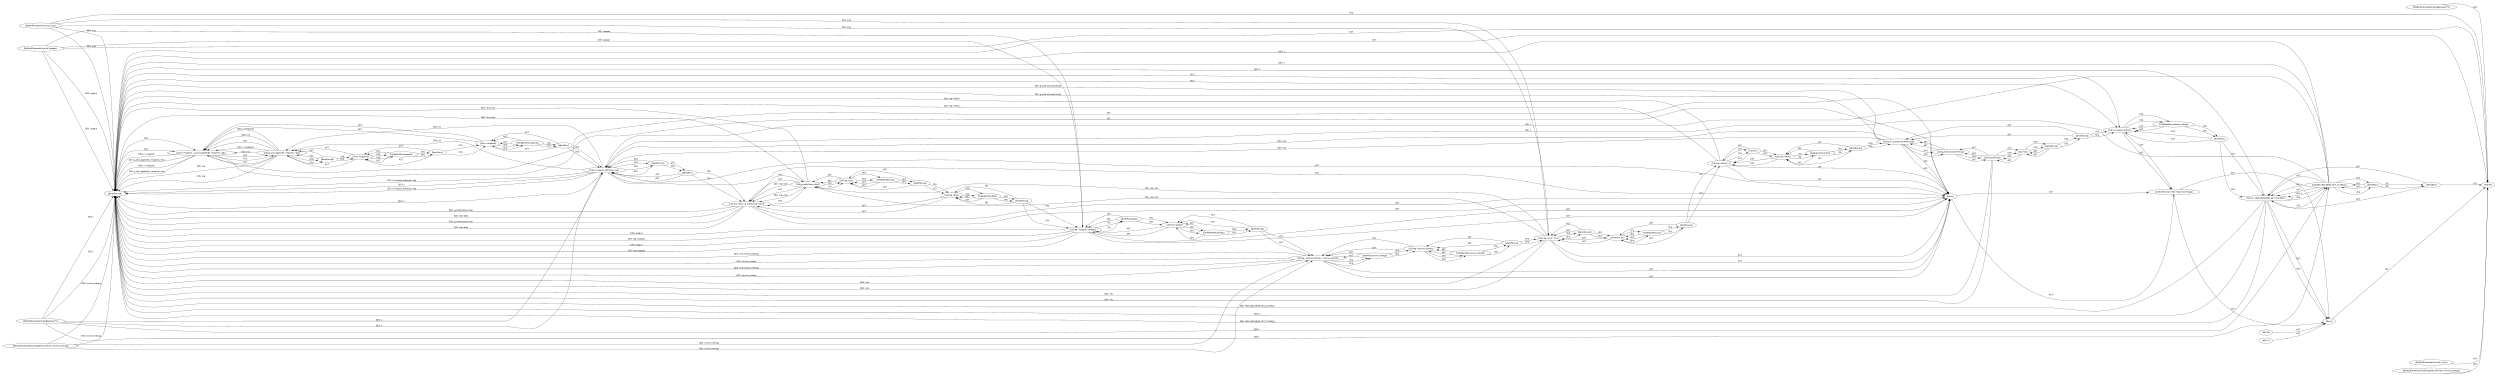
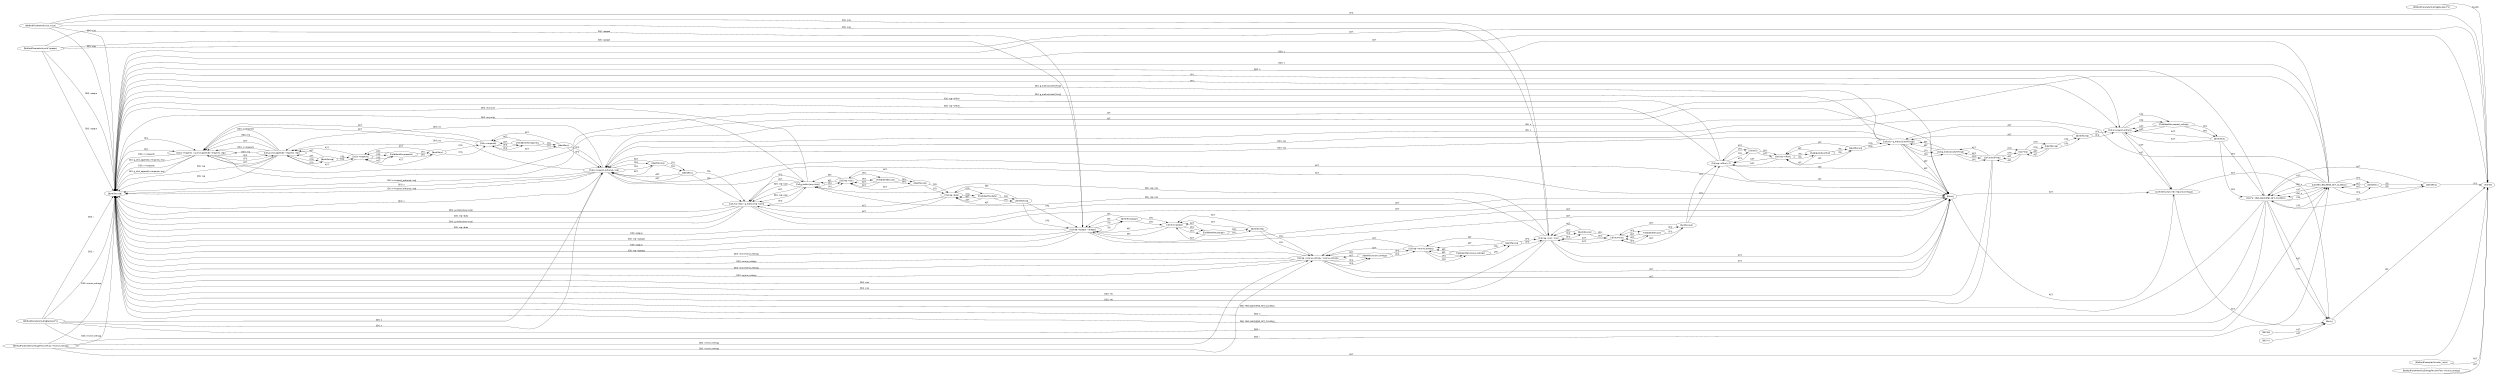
  digraph {
    fontname=Roboto
    rankdir=LR
    node [fontname=Roboto]
    edge [fontname=Roboto]
    n1 [label="(Identifier,void)"]
    n2 [label="(Call,s->requests = g_slist_append(s->requests, req))"]
    n3 [label="(Call,k->request_entropy)"]
    1000100
    n5 [label="(Block,)"]
    n6 [label="(Call,g_slist_append(s->requests, req))"]
    n7 [label="(FieldIdentifier,request_entropy)"]
    n8 [label="(ControlStructure,if (k->request_entropy))"]
    n9 [label="(MethodParameterIn,RngBackend *s)"]
    n10 [label="(Call,k->request_entropy(s, req))"]
    n11 [label="(Call,RNG_BACKEND_GET_CLASS(s))"]
    n12 [label="(Identifier,req)"]
    n13 [label="(Call,*k = RNG_BACKEND_GET_CLASS(s))"]
    n14 [label="(Identifier,s)"]
    n15 [label="(MethodParameterOut,RngBackend *s)"]
    n16 [label="(MethodParameterIn,size_t size)"]
    n17 [label="(Call,req->size = size)"]
    n18 [label="(Identifier,size)"]
    n19 [label="(Call,g_malloc(req->size))"]
    n20 [label="(MethodParameterOut,size_t size)"]
    n21 [label="(FieldIdentifier,offset)"]
    n22 [label="(Call,req->offset)"]
    n23 [label="(Identifier,req)"]
    n24 [label="(Call,req->offset = 0)"]
    n25 [label="(Call,req = g_malloc(sizeof(*req)))"]
    n26 [label="(Literal,0)"]
    n27 [label="(Call,g_malloc(sizeof(*req)))"]
    n28 [label="(FieldIdentifier,size)"]
    n29 [label="(Call,req->size)"]
    n30 [label="(Identifier,req)"]
    n31 [label="(Call,req->size)"]
    n32 [label="(Call,req->data = g_malloc(req->size))"]
    n33 [label="(FieldIdentifier,receive_entropy)"]
    n34 [label="(Call,req->receive_entropy)"]
    n35 [label="(Identifier,req)"]
    n36 [label="(Call,req->receive_entropy = receive_entropy)"]
    n37 [label="(Identifier,receive_entropy)"]
    n38 [label="(FieldIdentifier,opaque)"]
    n39 [label="(Call,req->opaque)"]
    n40 [label="(Identifier,req)"]
    n41 [label="(Call,req->opaque = opaque)"]
    n42 [label="(Identifier,opaque)"]
    n43 [label="(FieldIdentifier,data)"]
    n44 [label="(Call,req->data)"]
    n45 [label="(Identifier,req)"]
    n46 [label="(FieldIdentifier,size)"]
    n47 [label="(Identifier,req)"]
    n48 [label="(Identifier,s)"]
    n49 [label="(Identifier,req)"]
    n50 [label="(FieldIdentifier,requests)"]
    n51 [label="(Call,s->requests)"]
    n52 [label="(Identifier,s)"]
    n53 [label="(Call,s->requests)"]
    n54 [label="(FieldIdentifier,requests)"]
    n55 [label="(Identifier,s)"]
    n56 [label="(MethodParameterIn,EntropyReceiveFunc *receive_entropy)"]
    n57 [label="(MethodParameterOut,EntropyReceiveFunc *receive_entropy)"]
    n58 [label="(MethodParameterIn,void *opaque)"]
    n59 [label="(Block,)"]
    n60 [label="(Identifier,k)"]
    n61 [label="(Identifier,k)"]
    n62 [label="(Call,sizeof(*req))"]
    n63 [label="(Call,*req)"]
    n64 [label="(Identifier,req)"]
    n65 [label="(Identifier,req)"]
    1000106
    1000111
    n1 -> n2 [label="CFG: "]
    n1 -> n2 [label="CFG: "]
    n1 -> n3 [label="CFG: "]
    n1 -> n3 [label="CFG: "]
    n1 -> 1000100 [label="AST: "]
    n2 -> n1 [label="DDG: s->requests"]
    n2 -> n1 [label="DDG: g_slist_append(s->requests, req)"]
    n2 -> n1 [label="DDG: s->requests"]
    n2 -> n1 [label="DDG: g_slist_append(s->requests, req)"]
    n2 -> n5 [label="AST: "]
    n2 -> n5 [label="AST: "]
    n2 -> n6 [label="CFG: "]
    n2 -> n6 [label="CFG: "]
    n3 -> n7 [label="CFG: "]
    n3 -> n7 [label="CFG: "]
    n3 -> n8 [label="AST: "]
    n3 -> n8 [label="AST: "]
    n5 -> n8 [label="AST: "]
    n5 -> n8 [label="AST: "]
    n6 -> n1 [label="DDG: req"]
    n6 -> n1 [label="DDG: req"]
    n6 -> n2 [label="AST: "]
    n6 -> n2 [label="DDG: s->requests"]
    n6 -> n2 [label="DDG: req"]
    n6 -> n2 [label="AST: "]
    n6 -> n2 [label="DDG: s->requests"]
    n6 -> n2 [label="DDG: req"]
    n6 -> n49 [label="CFG: "]
    n6 -> n49 [label="CFG: "]
    n7 -> n3 [label="AST: "]
    n7 -> n3 [label="AST: "]
    n7 -> n61 [label="CFG: "]
    n7 -> n61 [label="CFG: "]
    n8 -> n59 [label="AST: "]
    n8 -> n59 [label="AST: "]
    n9 -> n1 [label="DDG: s"]
    n9 -> n1 [label="DDG: s"]
    n9 -> n10 [label="DDG: s"]
    n9 -> n10 [label="DDG: s"]
    n9 -> n11 [label="DDG: s"]
    n9 -> n11 [label="DDG: s"]
    n10 -> n1 [label="DDG: s"]
    n10 -> n1 [label="DDG: k->request_entropy(s, req)"]
    n10 -> n1 [label="DDG: s"]
    n10 -> n1 [label="DDG: k->request_entropy(s, req)"]
    n10 -> n5 [label="AST: "]
    n10 -> n5 [label="AST: "]
    n10 -> n6 [label="DDG: req"]
    n10 -> n6 [label="DDG: req"]
    n10 -> n12 [label="CFG: "]
    n10 -> n12 [label="CFG: "]
    n11 -> n1 [label="DDG: s"]
    n11 -> n1 [label="DDG: s"]
    n11 -> n10 [label="DDG: s"]
    n11 -> n10 [label="DDG: s"]
    n11 -> n13 [label="AST: "]
    n11 -> n13 [label="DDG: s"]
    n11 -> n13 [label="AST: "]
    n11 -> n13 [label="DDG: s"]
    n11 -> n14 [label="CFG: "]
    n11 -> n14 [label="CFG: "]
    n12 -> n10 [label="AST: "]
    n12 -> n10 [label="AST: "]
    n12 -> n48 [label="CFG: "]
    n12 -> n48 [label="CFG: "]
    n13 -> n1 [label="DDG: k"]
    n13 -> n1 [label="DDG: RNG_BACKEND_GET_CLASS(s)"]
    n13 -> n1 [label="DDG: k"]
    n13 -> n1 [label="DDG: RNG_BACKEND_GET_CLASS(s)"]
    n13 -> n11 [label="CFG: "]
    n13 -> n11 [label="CFG: "]
    n13 -> n59 [label="AST: "]
    n13 -> n59 [label="AST: "]
    n14 -> n11 [label="AST: "]
    n14 -> n11 [label="AST: "]
    n14 -> n60 [label="CFG: "]
    n14 -> n60 [label="CFG: "]
-   n15 -> 1000100 [label="AST: "]
+   n15 -> 1000100 [label="CLASS: "]
    n16 -> n1 [label="DDG: size"]
    n16 -> n1 [label="DDG: size"]
    n16 -> 1000100 [label="CFG: "]
    n16 -> n17 [label="DDG: size"]
    n16 -> n17 [label="DDG: size"]
    n17 -> n1 [label="DDG: size"]
    n17 -> n1 [label="DDG: size"]
    n17 -> n5 [label="AST: "]
    n17 -> n5 [label="AST: "]
    n17 -> n18 [label="CFG: "]
    n17 -> n18 [label="CFG: "]
    n17 -> n19 [label="DDG: req->size"]
    n17 -> n19 [label="DDG: req->size"]
    n18 -> n17 [label="AST: "]
    n18 -> n17 [label="AST: "]
    n18 -> n29 [label="CFG: "]
    n18 -> n29 [label="CFG: "]
    n19 -> n1 [label="DDG: req->size"]
    n19 -> n1 [label="DDG: req->size"]
    n19 -> n31 [label="CFG: "]
    n19 -> n31 [label="CFG: "]
    n19 -> n32 [label="AST: "]
    n19 -> n32 [label="DDG: req->size"]
    n19 -> n32 [label="AST: "]
    n19 -> n32 [label="DDG: req->size"]
    n20 -> 1000100 [label="AST: "]
    n21 -> n22 [label="AST: "]
    n21 -> n22 [label="AST: "]
    n21 -> n23 [label="CFG: "]
    n21 -> n23 [label="CFG: "]
    n22 -> n21 [label="CFG: "]
    n22 -> n21 [label="CFG: "]
    n22 -> n24 [label="AST: "]
    n22 -> n24 [label="AST: "]
    n23 -> n22 [label="AST: "]
    n23 -> n22 [label="AST: "]
    n23 -> n25 [label="CFG: "]
    n23 -> n25 [label="CFG: "]
    n24 -> n1 [label="DDG: req->offset"]
    n24 -> n1 [label="DDG: req->offset"]
    n24 -> n5 [label="AST: "]
    n24 -> n5 [label="AST: "]
    n24 -> n26 [label="CFG: "]
    n24 -> n26 [label="CFG: "]
    n25 -> n1 [label="DDG: g_malloc(sizeof(*req))"]
    n25 -> n1 [label="DDG: g_malloc(sizeof(*req))"]
    n25 -> n5 [label="AST: "]
    n25 -> n5 [label="AST: "]
    n25 -> n10 [label="DDG: req"]
    n25 -> n10 [label="DDG: req"]
    n25 -> n27 [label="CFG: "]
    n25 -> n27 [label="CFG: "]
    n26 -> n22 [label="CFG: "]
    n26 -> n22 [label="CFG: "]
    n26 -> n24 [label="AST: "]
    n26 -> n24 [label="AST: "]
    n27 -> n25 [label="AST: "]
    n27 -> n25 [label="AST: "]
    n27 -> n62 [label="CFG: "]
    n27 -> n62 [label="CFG: "]
    n28 -> n29 [label="AST: "]
    n28 -> n29 [label="AST: "]
    n28 -> n30 [label="CFG: "]
    n28 -> n30 [label="CFG: "]
    n29 -> n17 [label="AST: "]
    n29 -> n17 [label="AST: "]
    n29 -> n28 [label="CFG: "]
    n29 -> n28 [label="CFG: "]
    n30 -> n24 [label="CFG: "]
    n30 -> n24 [label="CFG: "]
    n30 -> n29 [label="AST: "]
    n30 -> n29 [label="AST: "]
    n31 -> n19 [label="AST: "]
    n31 -> n19 [label="AST: "]
    n31 -> n46 [label="CFG: "]
    n31 -> n46 [label="CFG: "]
    n32 -> n1 [label="DDG: g_malloc(req->size)"]
    n32 -> n1 [label="DDG: req->data"]
    n32 -> n1 [label="DDG: g_malloc(req->size)"]
    n32 -> n1 [label="DDG: req->data"]
    n32 -> n5 [label="AST: "]
    n32 -> n5 [label="AST: "]
    n32 -> n19 [label="CFG: "]
    n32 -> n19 [label="CFG: "]
    n33 -> n34 [label="AST: "]
    n33 -> n34 [label="AST: "]
    n33 -> n35 [label="CFG: "]
    n33 -> n35 [label="CFG: "]
    n34 -> n33 [label="CFG: "]
    n34 -> n33 [label="CFG: "]
    n34 -> n36 [label="AST: "]
    n34 -> n36 [label="AST: "]
    n35 -> n17 [label="CFG: "]
    n35 -> n17 [label="CFG: "]
    n35 -> n34 [label="AST: "]
    n35 -> n34 [label="AST: "]
    n36 -> n1 [label="DDG: req->receive_entropy"]
    n36 -> n1 [label="DDG: receive_entropy"]
    n36 -> n1 [label="DDG: req->receive_entropy"]
    n36 -> n1 [label="DDG: receive_entropy"]
    n36 -> n5 [label="AST: "]
    n36 -> n5 [label="AST: "]
    n36 -> n37 [label="CFG: "]
    n36 -> n37 [label="CFG: "]
    n37 -> n34 [label="CFG: "]
    n37 -> n34 [label="CFG: "]
    n37 -> n36 [label="AST: "]
    n37 -> n36 [label="AST: "]
    n38 -> n39 [label="AST: "]
    n38 -> n39 [label="AST: "]
    n38 -> n40 [label="CFG: "]
    n38 -> n40 [label="CFG: "]
    n39 -> n38 [label="CFG: "]
    n39 -> n38 [label="CFG: "]
    n39 -> n41 [label="AST: "]
    n39 -> n41 [label="AST: "]
    n40 -> n36 [label="CFG: "]
    n40 -> n36 [label="CFG: "]
    n40 -> n39 [label="AST: "]
    n40 -> n39 [label="AST: "]
    n41 -> n1 [label="DDG: opaque"]
    n41 -> n1 [label="DDG: req->opaque"]
    n41 -> n1 [label="DDG: opaque"]
    n41 -> n1 [label="DDG: req->opaque"]
    n41 -> n5 [label="AST: "]
    n41 -> n5 [label="AST: "]
    n41 -> n42 [label="CFG: "]
    n41 -> n42 [label="CFG: "]
    n42 -> n39 [label="CFG: "]
    n42 -> n39 [label="CFG: "]
    n42 -> n41 [label="AST: "]
    n42 -> n41 [label="AST: "]
    n43 -> n44 [label="AST: "]
    n43 -> n44 [label="AST: "]
    n43 -> n45 [label="CFG: "]
    n43 -> n45 [label="CFG: "]
    n44 -> n32 [label="AST: "]
    n44 -> n32 [label="AST: "]
    n44 -> n43 [label="CFG: "]
    n44 -> n43 [label="CFG: "]
    n45 -> n41 [label="CFG: "]
    n45 -> n41 [label="CFG: "]
    n45 -> n44 [label="AST: "]
    n45 -> n44 [label="AST: "]
    n46 -> n31 [label="AST: "]
    n46 -> n31 [label="AST: "]
    n46 -> n47 [label="CFG: "]
    n46 -> n47 [label="CFG: "]
    n47 -> n31 [label="AST: "]
    n47 -> n31 [label="AST: "]
    n47 -> n44 [label="CFG: "]
    n47 -> n44 [label="CFG: "]
    n48 -> n10 [label="AST: "]
    n48 -> n10 [label="AST: "]
    n48 -> n32 [label="CFG: "]
    n48 -> n32 [label="CFG: "]
    n49 -> n6 [label="AST: "]
    n49 -> n6 [label="AST: "]
    n49 -> n53 [label="CFG: "]
    n49 -> n53 [label="CFG: "]
    n50 -> n51 [label="AST: "]
    n50 -> n51 [label="AST: "]
    n50 -> n52 [label="CFG: "]
    n50 -> n52 [label="CFG: "]
    n51 -> n2 [label="AST: "]
    n51 -> n2 [label="AST: "]
    n51 -> n50 [label="CFG: "]
    n51 -> n50 [label="CFG: "]
    n52 -> n10 [label="CFG: "]
    n52 -> n10 [label="CFG: "]
    n52 -> n51 [label="AST: "]
    n52 -> n51 [label="AST: "]
    n53 -> n6 [label="AST: "]
    n53 -> n6 [label="AST: "]
    n53 -> n54 [label="CFG: "]
    n53 -> n54 [label="CFG: "]
    n54 -> n53 [label="AST: "]
    n54 -> n53 [label="AST: "]
    n54 -> n55 [label="CFG: "]
    n54 -> n55 [label="CFG: "]
    n55 -> n51 [label="CFG: "]
    n55 -> n51 [label="CFG: "]
    n55 -> n53 [label="AST: "]
    n55 -> n53 [label="AST: "]
    n56 -> n1 [label="DDG: receive_entropy"]
    n56 -> n1 [label="DDG: receive_entropy"]
+   n56 -> 1000100 [label="AST: "]
    n56 -> n36 [label="DDG: receive_entropy"]
    n56 -> n36 [label="DDG: receive_entropy"]
    n57 -> 1000100 [label="AST: "]
    n58 -> n1 [label="DDG: opaque"]
    n58 -> n1 [label="DDG: opaque"]
    n58 -> 1000100 [label="AST: "]
    n58 -> n41 [label="DDG: opaque"]
    n58 -> n41 [label="DDG: opaque"]
    n59 -> 1000100 [label="AST: "]
    n60 -> 1000100 [label="CFG: "]
    n60 -> n13 [label="AST: "]
    n60 -> n13 [label="AST: "]
    n61 -> n3 [label="AST: "]
    n61 -> n3 [label="AST: "]
    n61 -> n13 [label="CFG: "]
    n61 -> n13 [label="CFG: "]
    n62 -> n1 [label="DDG: *req"]
    n62 -> n1 [label="DDG: *req"]
    n62 -> n27 [label="AST: "]
    n62 -> n27 [label="AST: "]
    n62 -> n63 [label="CFG: "]
    n62 -> n63 [label="CFG: "]
    n63 -> n62 [label="AST: "]
    n63 -> n62 [label="AST: "]
    n63 -> n64 [label="CFG: "]
    n63 -> n64 [label="CFG: "]
    n64 -> n63 [label="AST: "]
    n64 -> n63 [label="AST: "]
    n64 -> n65 [label="CFG: "]
    n64 -> n65 [label="CFG: "]
    n65 -> n3 [label="CFG: "]
    n65 -> n3 [label="CFG: "]
    n65 -> n25 [label="AST: "]
    n65 -> n25 [label="AST: "]
    1000106 -> n59 [label="AST: "]
    1000111 -> n59 [label="AST: "]
  }
